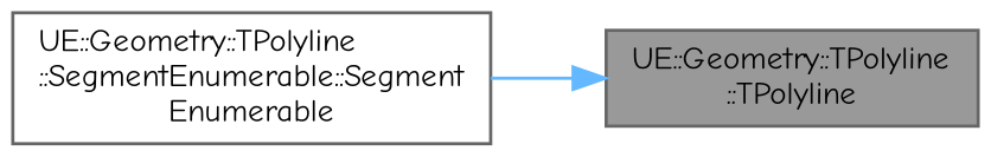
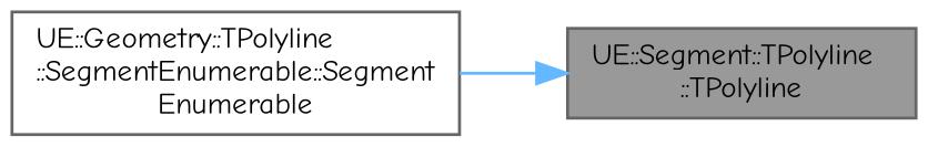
  digraph {
    rankdir=RL
    fontname="Comic Neue"
    node [fontname="Comic Neue" fontsize=10 shape=box style=filled]
-   n1 [color=gray40 fillcolor=grey60 fontcolor=black height=0.2 label="UE::Geometry::TPolyline\l::TPolyline" width=0.4]
+   n1 [color=gray40 fillcolor=grey60 fontcolor=black height=0.2 label="UE::Segment::TPolyline\l::TPolyline" width=0.4]
    n2 [color=grey40 fillcolor=white height=0.2 label="UE::Geometry::TPolyline\l::SegmentEnumerable::Segment\lEnumerable" width=0.4]
    n1 -> n2 [color=steelblue1 dir=back fontname="Comic Neue" fontsize=10 labelfontname=Helvetica labelfontsize=10 style=solid]
  }
